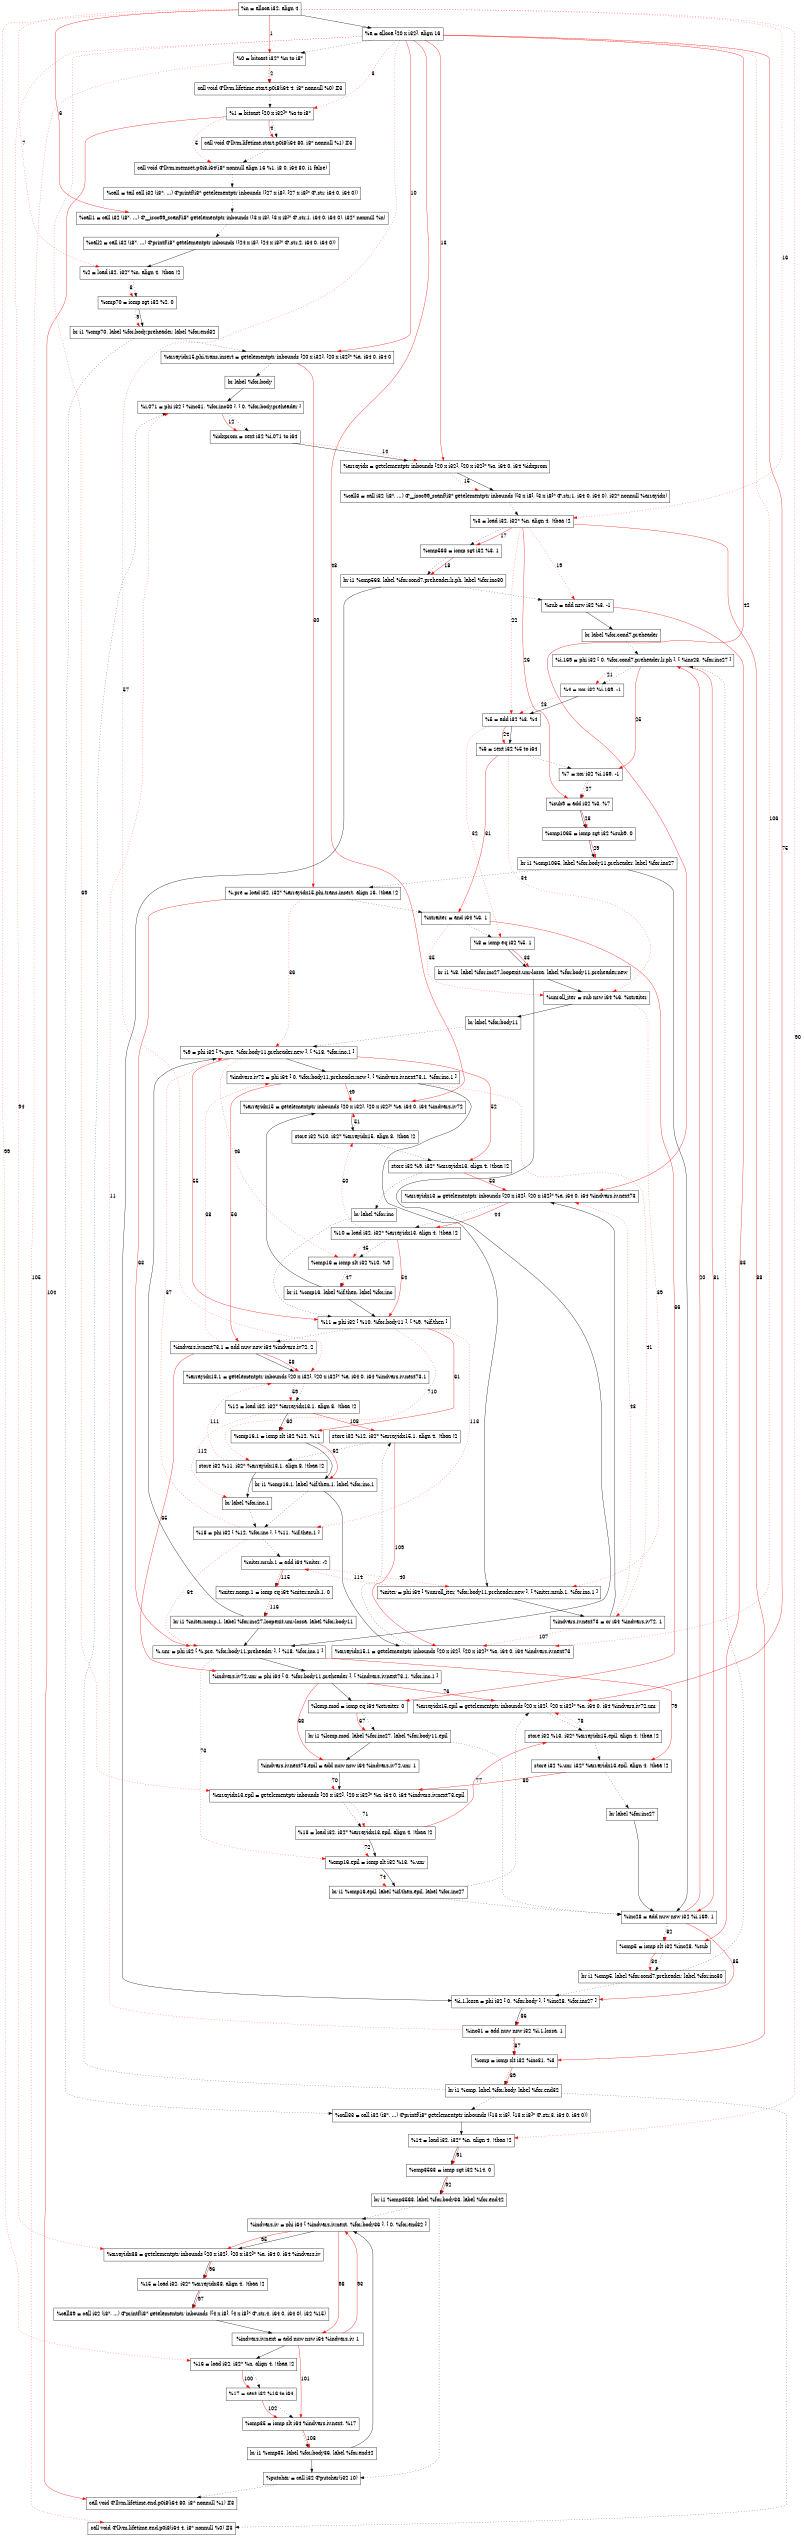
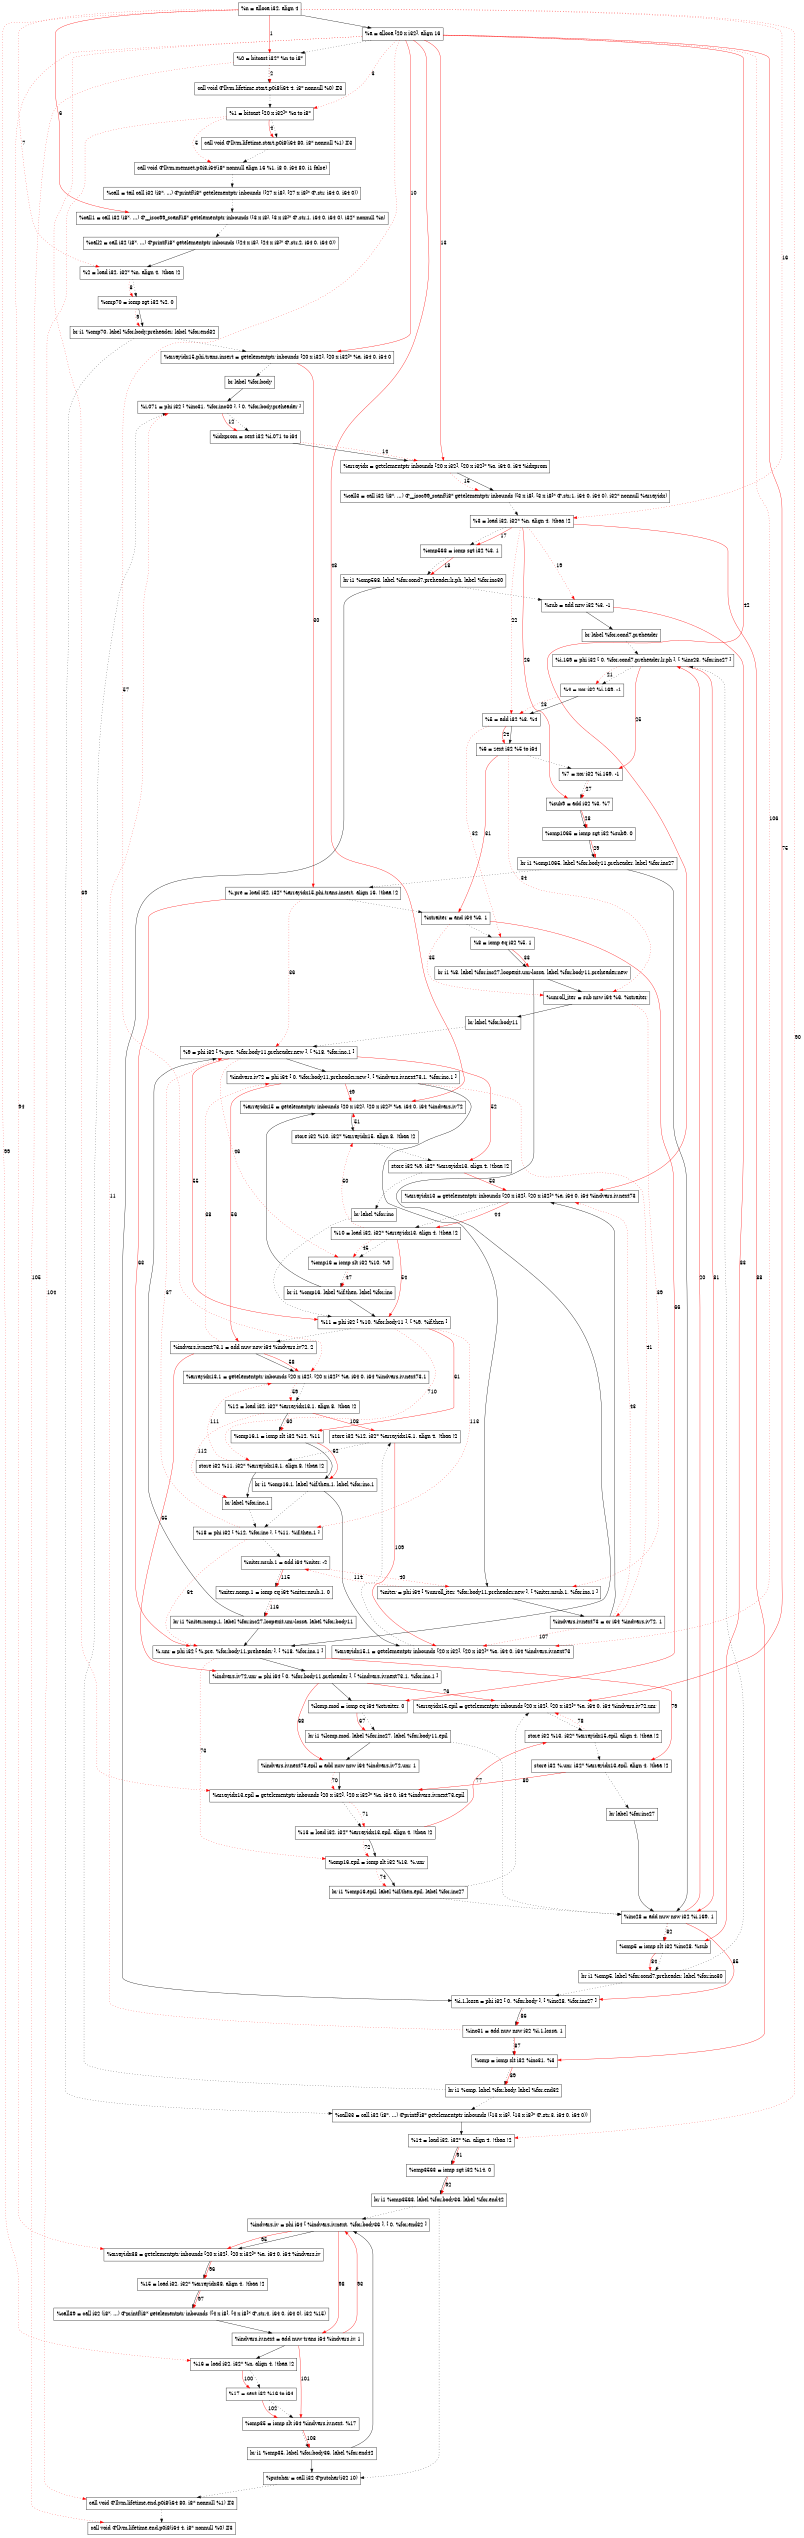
  digraph {
    node [shape=record]
    edge [style=dotted color=red]
    n1 [label="  %n = alloca i32, align 4"]
    n2 [label="  %a = alloca [20 x i32], align 16"]
    n3 [label="  %0 = bitcast i32* %n to i8*"]
    n4 [label="  %call1 = call i32 (i8*, ...) @__isoc99_scanf(i8* getelementptr inbounds ([3 x i8], [3 x i8]* @.str.1, i64 0, i64 0), i32* nonnull %n)"]
    n5 [label="  %2 = load i32, i32* %n, align 4, !tbaa !2"]
    n6 [label="  %3 = load i32, i32* %n, align 4, !tbaa !2"]
    n7 [label="  %14 = load i32, i32* %n, align 4, !tbaa !2"]
    n8 [label="  %16 = load i32, i32* %n, align 4, !tbaa !2"]
    n9 [label="  %1 = bitcast [20 x i32]* %a to i8*"]
    n10 [label="  %arrayidx15.phi.trans.insert = getelementptr inbounds [20 x i32], [20 x i32]* %a, i64 0, i64 0"]
    n11 [label="  %arrayidx = getelementptr inbounds [20 x i32], [20 x i32]* %a, i64 0, i64 %idxprom"]
    n12 [label="  %arrayidx13 = getelementptr inbounds [20 x i32], [20 x i32]* %a, i64 0, i64 %indvars.iv.next73"]
    n13 [label="  %arrayidx15 = getelementptr inbounds [20 x i32], [20 x i32]* %a, i64 0, i64 %indvars.iv72"]
    n14 [label="  %arrayidx13.1 = getelementptr inbounds [20 x i32], [20 x i32]* %a, i64 0, i64 %indvars.iv.next73.1"]
    n15 [label="  %arrayidx13.epil = getelementptr inbounds [20 x i32], [20 x i32]* %a, i64 0, i64 %indvars.iv.next73.epil"]
    n16 [label="  %arrayidx15.epil = getelementptr inbounds [20 x i32], [20 x i32]* %a, i64 0, i64 %indvars.iv72.unr"]
    n17 [label="  %arrayidx38 = getelementptr inbounds [20 x i32], [20 x i32]* %a, i64 0, i64 %indvars.iv"]
    n18 [label="  %arrayidx15.1 = getelementptr inbounds [20 x i32], [20 x i32]* %a, i64 0, i64 %indvars.iv.next73"]
    n19 [label="  call void @llvm.lifetime.start.p0i8(i64 4, i8* nonnull %0) #3"]
    n20 [label="  call void @llvm.lifetime.end.p0i8(i64 4, i8* nonnull %0) #3"]
    n21 [label="  %call2 = call i32 (i8*, ...) @printf(i8* getelementptr inbounds ([24 x i8], [24 x i8]* @.str.2, i64 0, i64 0))"]
    n22 [label="  %cmp70 = icmp sgt i32 %2, 0"]
    n23 [label="  %cmp568 = icmp sgt i32 %3, 1"]
    n24 [label="  %sub = add nsw i32 %3, -1"]
    n25 [label="  %5 = add i32 %3, %4"]
    n26 [label="  %sub9 = add i32 %3, %7"]
    n27 [label="  %cmp = icmp slt i32 %inc31, %3"]
    n28 [label="  %cmp3563 = icmp sgt i32 %14, 0"]
    n29 [label="  %17 = sext i32 %16 to i64"]
    n30 [label="  call void @llvm.lifetime.start.p0i8(i64 80, i8* nonnull %1) #3"]
    n31 [label="  call void @llvm.memset.p0i8.i64(i8* nonnull align 16 %1, i8 0, i64 80, i1 false)"]
    n32 [label="  call void @llvm.lifetime.end.p0i8(i64 80, i8* nonnull %1) #3"]
    n33 [label="  br label %for.body"]
    n34 [label="  %.pre = load i32, i32* %arrayidx15.phi.trans.insert, align 16, !tbaa !2"]
    n35 [label="  %call3 = call i32 (i8*, ...) @__isoc99_scanf(i8* getelementptr inbounds ([3 x i8], [3 x i8]* @.str.1, i64 0, i64 0), i32* nonnull %arrayidx)"]
    n36 [label="  %10 = load i32, i32* %arrayidx13, align 4, !tbaa !2"]
    n37 [label="  store i32 %10, i32* %arrayidx15, align 8, !tbaa !2"]
    n38 [label="  %12 = load i32, i32* %arrayidx13.1, align 8, !tbaa !2"]
    n39 [label="  %13 = load i32, i32* %arrayidx13.epil, align 4, !tbaa !2"]
    n40 [label="  store i32 %13, i32* %arrayidx15.epil, align 4, !tbaa !2"]
    n41 [label="  %15 = load i32, i32* %arrayidx38, align 4, !tbaa !2"]
    n42 [label="  store i32 %12, i32* %arrayidx15.1, align 4, !tbaa !2"]
    n43 [label="  %call = tail call i32 (i8*, ...) @printf(i8* getelementptr inbounds ([27 x i8], [27 x i8]* @.str, i64 0, i64 0))"]
    n44 [label="  br i1 %cmp70, label %for.body.preheader, label %for.end32"]
    n45 [label="  %call33 = call i32 (i8*, ...) @printf(i8* getelementptr inbounds ([13 x i8], [13 x i8]* @.str.3, i64 0, i64 0))"]
    n46 [label="  %i.071 = phi i32 [ %inc31, %for.inc30 ], [ 0, %for.body.preheader ]"]
    n47 [label="  %xtraiter = and i64 %6, 1"]
    n48 [label="  %9 = phi i32 [ %.pre, %for.body11.preheader.new ], [ %18, %for.inc.1 ]"]
    n49 [label="  %.unr = phi i32 [ %.pre, %for.body11.preheader ], [ %18, %for.inc.1 ]"]
    n50 [label="  %idxprom = sext i32 %i.071 to i64"]
    n51 [label="  br i1 %cmp568, label %for.cond7.preheader.lr.ph, label %for.inc30"]
    n52 [label="  br label %for.cond7.preheader"]
    n53 [label="  %cmp5 = icmp slt i32 %inc28, %sub"]
    n54 [label="  %6 = zext i32 %5 to i64"]
    n55 [label="  %8 = icmp eq i32 %5, 1"]
    n56 [label="  %cmp1065 = icmp sgt i32 %sub9, 0"]
    n57 [label="  br i1 %cmp, label %for.body, label %for.end32"]
    n58 [label="  %i.1.lcssa = phi i32 [ 0, %for.body ], [ %inc28, %for.inc27 ]"]
    n59 [label="  %inc31 = add nuw nsw i32 %i.1.lcssa, 1"]
    n60 [label="  %i.169 = phi i32 [ 0, %for.cond7.preheader.lr.ph ], [ %inc28, %for.inc27 ]"]
    n61 [label="  br i1 %cmp5, label %for.cond7.preheader, label %for.inc30"]
    n62 [label="  %4 = xor i32 %i.169, -1"]
    n63 [label="  %7 = xor i32 %i.169, -1"]
    n64 [label="  %inc28 = add nuw nsw i32 %i.169, 1"]
    n65 [label="  %unroll_iter = sub nsw i64 %6, %xtraiter"]
    n66 [label="  br i1 %8, label %for.inc27.loopexit.unr-lcssa, label %for.body11.preheader.new"]
    n67 [label="  %lcmp.mod = icmp eq i64 %xtraiter, 0"]
    n68 [label="  br label %for.body11"]
    n69 [label="  %niter = phi i64 [ %unroll_iter, %for.body11.preheader.new ], [ %niter.nsub.1, %for.inc.1 ]"]
    n70 [label="  br i1 %cmp1065, label %for.body11.preheader, label %for.inc27"]
    n71 [label="  %indvars.iv72 = phi i64 [ 0, %for.body11.preheader.new ], [ %indvars.iv.next73.1, %for.inc.1 ]"]
    n72 [label="  %cmp16 = icmp slt i32 %10, %9"]
    n73 [label="  store i32 %9, i32* %arrayidx13, align 4, !tbaa !2"]
    n74 [label="  %11 = phi i32 [ %10, %for.body11 ], [ %9, %if.then ]"]
    n75 [label="  %indvars.iv72.unr = phi i64 [ 0, %for.body11.preheader ], [ %indvars.iv.next73.1, %for.inc.1 ]"]
    n76 [label="  %cmp16.epil = icmp slt i32 %13, %.unr"]
    n77 [label="  store i32 %.unr, i32* %arrayidx13.epil, align 4, !tbaa !2"]
    n78 [label="  br i1 %lcmp.mod, label %for.inc27, label %for.body11.epil"]
    n79 [label="  %indvars.iv.next73 = or i64 %indvars.iv72, 1"]
    n80 [label="  %niter.nsub.1 = add i64 %niter, -2"]
    n81 [label="  %indvars.iv.next73.1 = add nuw nsw i64 %indvars.iv72, 2"]
    n82 [label="  br i1 %cmp16, label %if.then, label %for.inc"]
    n83 [label="  br label %for.inc"]
    n84 [label="  %cmp16.1 = icmp slt i32 %12, %11"]
    n85 [label="  store i32 %11, i32* %arrayidx13.1, align 8, !tbaa !2"]
    n86 [label="  %18 = phi i32 [ %12, %for.inc ], [ %11, %if.then.1 ]"]
    n87 [label="  %niter.ncmp.1 = icmp eq i64 %niter.nsub.1, 0"]
    n88 [label="  br i1 %cmp16.1, label %if.then.1, label %for.inc.1"]
    n89 [label="  br label %for.inc.1"]
    n90 [label="  %indvars.iv.next73.epil = add nuw nsw i64 %indvars.iv72.unr, 1"]
    n91 [label="  br i1 %cmp16.epil, label %if.then.epil, label %for.inc27"]
    n92 [label="  br label %for.inc27"]
    n93 [label="  br i1 %cmp3563, label %for.body36, label %for.end42"]
    n94 [label="  %indvars.iv = phi i64 [ %indvars.iv.next, %for.body36 ], [ 0, %for.end32 ]"]
    n95 [label="  %putchar = call i32 @putchar(i32 10)"]
-   n96 [label="  %indvars.iv.next = add nuw nsw i64 %indvars.iv, 1"]
+   n96 [label="%indvars.iv.next = add nuw trans i64 %indvars.iv, 1"]
    n97 [label="  %cmp35 = icmp slt i64 %indvars.iv.next, %17"]
    n98 [label="  %call39 = call i32 (i8*, ...) @printf(i8* getelementptr inbounds ([4 x i8], [4 x i8]* @.str.4, i64 0, i64 0), i32 %15)"]
    n99 [label="  br i1 %cmp35, label %for.body36, label %for.end42"]
    n100 [label="  br i1 %niter.ncmp.1, label %for.inc27.loopexit.unr-lcssa, label %for.body11"]
    n1 -> n2 [style=solid color=""]
    n1 -> n3 [label=1 style=solid]
    n1 -> n4 [label=6 style=solid]
    n1 -> n5 [label=7]
    n1 -> n6 [label=16]
    n1 -> n7 [label=90]
    n1 -> n8 [label=99]
    n2 -> n3 [color=""]
    n2 -> n9 [label=3]
    n2 -> n10 [label=10 style=solid]
    n2 -> n11 [label=13 style=solid]
    n2 -> n12 [label=42 style=solid]
    n2 -> n13 [label=48 style=solid]
    n2 -> n14 [label=57]
    n2 -> n15 [label=69]
    n2 -> n16 [label=75 style=solid]
    n2 -> n17 [label=94]
    n2 -> n18 [label=106]
    n3 -> n19 [color=""]
    n3 -> n19 [label=2]
    n3 -> n20 [label=105]
    n4 -> n21 [color=""]
    n5 -> n22 [color=""]
    n5 -> n22 [label=8]
    n6 -> n23 [color=""]
    n6 -> n23 [label=17 style=solid]
    n6 -> n24 [label=19]
    n6 -> n25 [label=22]
    n6 -> n26 [label=26 style=solid]
    n6 -> n27 [label=88 style=solid]
    n7 -> n28 [style=solid color=""]
    n7 -> n28 [label=91 style=solid]
    n8 -> n29 [color=""]
    n8 -> n29 [label=100 style=solid]
    n9 -> n30 [color=""]
    n9 -> n30 [label=4 style=solid]
    n9 -> n31 [label=5]
-   n9 -> n32 [label=104 style=solid]
+   n9 -> n32 [label=104]
    n10 -> n33 [color=""]
    n10 -> n34 [label=30 style=solid]
    n11 -> n35 [style=solid color=""]
    n11 -> n35 [label=15]
    n12 -> n36 [color=""]
    n12 -> n36 [label=44 style=solid]
    n13 -> n37 [style=solid color=""]
    n14 -> n38 [color=""]
    n14 -> n38 [label=59]
    n15 -> n39 [color=""]
    n15 -> n39 [label=71]
    n16 -> n40 [color=""]
    n17 -> n41 [style=solid color=""]
    n17 -> n41 [label=96 style=solid]
    n18 -> n42 [color=""]
    n19 -> n9 [color=""]
    n21 -> n5 [style=solid color=""]
    n22 -> n44 [style=solid color=""]
    n22 -> n44 [label=9]
    n23 -> n51 [color=""]
    n23 -> n51 [label=18 style=solid]
    n24 -> n52 [style=solid color=""]
    n24 -> n53 [label=83 style=solid]
    n25 -> n54 [style=solid color=""]
    n25 -> n54 [label=24 style=solid]
    n25 -> n55 [label=32]
    n26 -> n56 [style=solid color=""]
    n26 -> n56 [label=28 style=solid]
    n27 -> n57 [color=""]
    n27 -> n57 [label=89 style=solid]
    n28 -> n93 [style=solid color=""]
    n28 -> n93 [label=92 style=solid]
    n29 -> n97 [color=""]
    n29 -> n97 [label=102 style=solid]
    n30 -> n31 [color=""]
    n31 -> n43 [color=""]
-   n57 -> n20 [color=""]
+   n32 -> n20 [color=""]
    n33 -> n46 [style=solid color=""]
    n34 -> n47 [color=""]
    n34 -> n48 [label=36]
    n34 -> n49 [label=63 style=solid]
    n35 -> n6 [color=""]
    n36 -> n37 [label=50]
    n36 -> n72 [color=""]
    n36 -> n72 [label=45]
    n36 -> n74 [label=54 style=solid]
    n37 -> n13 [label=51]
    n37 -> n73 [color=""]
    n38 -> n42 [label=108 style=solid]
    n38 -> n84 [style=solid color=""]
    n38 -> n84 [label=60]
    n38 -> n89 [label=112]
    n39 -> n40 [label=77 style=solid]
    n39 -> n76 [style=solid color=""]
    n39 -> n76 [label=72]
    n40 -> n16 [label=78]
    n40 -> n77 [color=""]
    n41 -> n98 [style=solid color=""]
    n41 -> n98 [label=97 style=solid]
    n42 -> n18 [label=109 style=solid]
    n42 -> n85 [color=""]
    n43 -> n4 [color=""]
    n44 -> n10 [color=""]
    n44 -> n45 [color=""]
    n45 -> n7 [style=solid color=""]
    n46 -> n50 [color=""]
    n46 -> n50 [label=12 style=solid]
    n47 -> n55 [color=""]
    n47 -> n65 [label=35]
    n47 -> n67 [label=66 style=solid]
    n48 -> n71 [style=solid color=""]
    n48 -> n72 [label=46]
    n48 -> n73 [label=52 style=solid]
    n48 -> n74 [label=55 style=solid]
    n49 -> n75 [style=solid color=""]
    n49 -> n76 [label=73]
    n49 -> n77 [label=79 style=solid]
    n50 -> n11 [style=solid color=""]
    n50 -> n11 [label=14]
    n51 -> n24 [color=""]
    n51 -> n58 [style=solid color=""]
    n52 -> n60 [color=""]
    n53 -> n61 [color=""]
    n53 -> n61 [label=84 style=solid]
    n54 -> n47 [label=31 style=solid]
    n54 -> n63 [color=""]
    n54 -> n65 [label=34]
    n55 -> n66 [style=solid color=""]
    n55 -> n66 [label=33 style=solid]
    n56 -> n70 [style=solid color=""]
    n56 -> n70 [label=29 style=solid]
    n57 -> n45 [color=""]
    n57 -> n46 [color=""]
    n58 -> n59 [style=solid color=""]
    n58 -> n59 [label=86]
    n59 -> n27 [color=""]
    n59 -> n27 [label=87 style=solid]
    n59 -> n46 [label=11]
    n60 -> n62 [color=""]
    n60 -> n62 [label=21]
    n60 -> n63 [label=25 style=solid]
    n60 -> n64 [label=81 style=solid]
    n61 -> n58 [color=""]
    n61 -> n60 [color=""]
    n62 -> n25 [style=solid color=""]
    n62 -> n25 [label=23]
    n63 -> n26 [color=""]
    n63 -> n26 [label=27]
    n64 -> n53 [color=""]
    n64 -> n53 [label=82]
    n64 -> n58 [label=85 style=solid]
    n64 -> n60 [label=20 style=solid]
    n65 -> n68 [style=solid color=""]
    n65 -> n69 [label=39]
    n66 -> n49 [style=solid color=""]
    n66 -> n65 [style=solid color=""]
    n67 -> n78 [color=""]
    n67 -> n78 [label=67 style=solid]
    n68 -> n48 [color=""]
    n69 -> n79 [style=solid color=""]
    n69 -> n80 [label=114]
    n70 -> n34 [color=""]
    n70 -> n64 [style=solid color=""]
    n71 -> n13 [label=49 style=solid]
    n71 -> n69 [style=solid color=""]
    n71 -> n79 [label=41]
    n71 -> n81 [label=56 style=solid]
    n72 -> n82 [color=""]
    n72 -> n82 [label=47]
    n73 -> n12 [label=53 style=solid]
    n73 -> n83 [color=""]
    n74 -> n81 [color=""]
    n74 -> n84 [label=61 style=solid]
    n74 -> n85 [label=710]
    n74 -> n86 [label=113]
    n75 -> n16 [label=76 style=solid]
    n75 -> n67 [style=solid color=""]
    n75 -> n90 [label=68 style=solid]
    n76 -> n91 [style=solid color=""]
    n76 -> n91 [label=74]
    n77 -> n15 [label=80 style=solid]
    n77 -> n92 [color=""]
    n78 -> n64 [color=""]
    n78 -> n90 [style=solid color=""]
    n79 -> n12 [style=solid color=""]
    n79 -> n12 [label=43]
    n79 -> n18 [label=107]
    n80 -> n69 [label=40]
    n80 -> n87 [color=""]
    n80 -> n87 [label=115 style=solid]
    n81 -> n14 [style=solid color=""]
    n81 -> n14 [label=58 style=solid]
    n81 -> n71 [label=38]
    n81 -> n75 [label=65 style=solid]
    n82 -> n13 [style=solid color=""]
    n82 -> n74 [style=solid color=""]
    n83 -> n74 [color=""]
    n84 -> n88 [style=solid color=""]
    n84 -> n88 [label=62 style=solid]
    n85 -> n14 [label=111]
    n85 -> n89 [style=solid color=""]
    n86 -> n48 [label=37]
    n86 -> n49 [label=64]
    n86 -> n80 [color=""]
    n87 -> n100 [color=""]
    n87 -> n100 [label=116]
    n88 -> n18 [style=solid color=""]
    n88 -> n86 [color=""]
    n89 -> n86 [color=""]
    n90 -> n15 [style=solid color=""]
    n90 -> n15 [label=70]
    n91 -> n16 [color=""]
    n91 -> n64 [color=""]
    n92 -> n64 [style=solid color=""]
    n93 -> n94 [color=""]
    n93 -> n95 [color=""]
    n94 -> n17 [style=solid color=""]
    n94 -> n17 [label=95 style=solid]
    n94 -> n96 [label=98 style=solid]
    n95 -> n32 [color=""]
    n96 -> n8 [style=solid color=""]
    n96 -> n94 [label=93 style=solid]
    n96 -> n97 [label=101 style=solid]
    n97 -> n99 [color=""]
    n97 -> n99 [label=103 style=solid]
    n98 -> n96 [style=solid color=""]
    n99 -> n94 [style=solid color=""]
    n99 -> n95 [style=solid color=""]
    n100 -> n48 [style=solid color=""]
    n100 -> n49 [style=solid color=""]
  }
